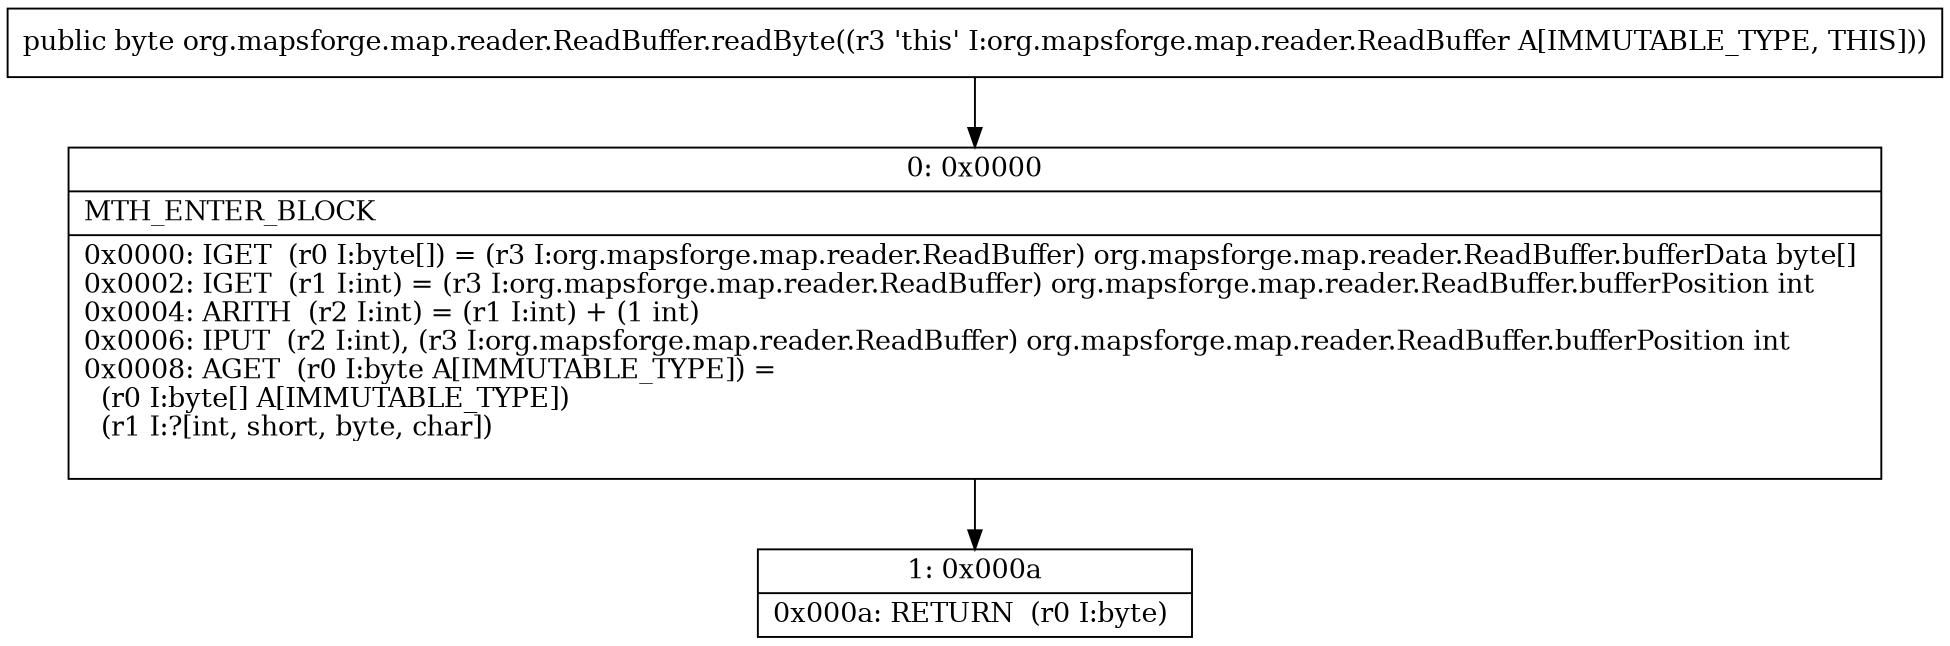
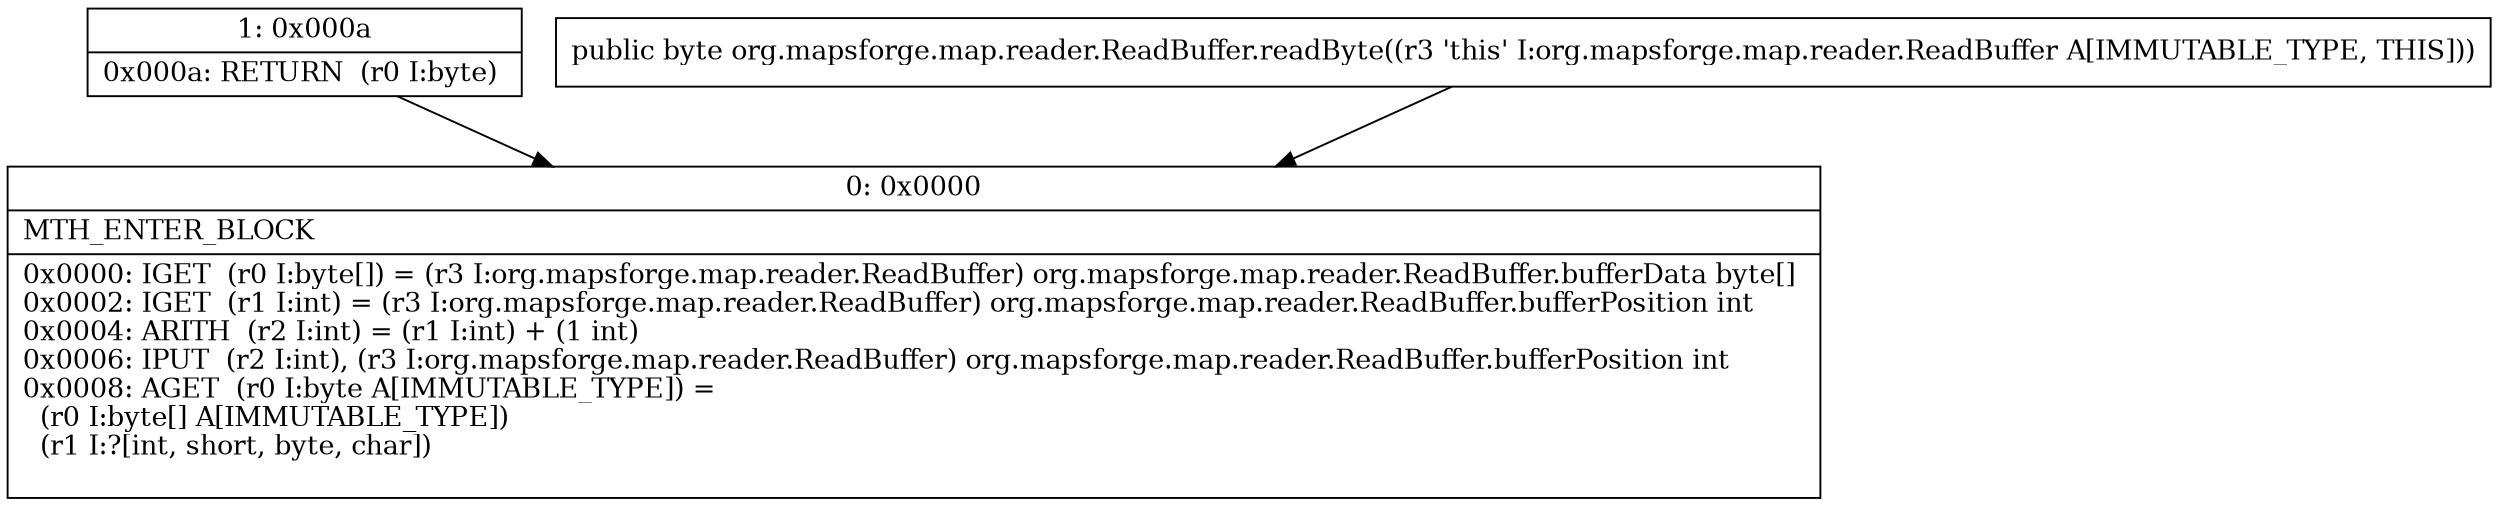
  digraph {
    node [shape=record]
    n1 [label="{0\:\ 0x0000|MTH_ENTER_BLOCK\l|0x0000: IGET  (r0 I:byte[]) = (r3 I:org.mapsforge.map.reader.ReadBuffer) org.mapsforge.map.reader.ReadBuffer.bufferData byte[] \l0x0002: IGET  (r1 I:int) = (r3 I:org.mapsforge.map.reader.ReadBuffer) org.mapsforge.map.reader.ReadBuffer.bufferPosition int \l0x0004: ARITH  (r2 I:int) = (r1 I:int) + (1 int) \l0x0006: IPUT  (r2 I:int), (r3 I:org.mapsforge.map.reader.ReadBuffer) org.mapsforge.map.reader.ReadBuffer.bufferPosition int \l0x0008: AGET  (r0 I:byte A[IMMUTABLE_TYPE]) = \l  (r0 I:byte[] A[IMMUTABLE_TYPE])\l  (r1 I:?[int, short, byte, char])\l \l}"]
    n2 [label="{1\:\ 0x000a|0x000a: RETURN  (r0 I:byte) \l}"]
    n3 [label="{public byte org.mapsforge.map.reader.ReadBuffer.readByte((r3 'this' I:org.mapsforge.map.reader.ReadBuffer A[IMMUTABLE_TYPE, THIS])) }"]
-   n1 -> n2
+   n2 -> n1
    n3 -> n1
  }
